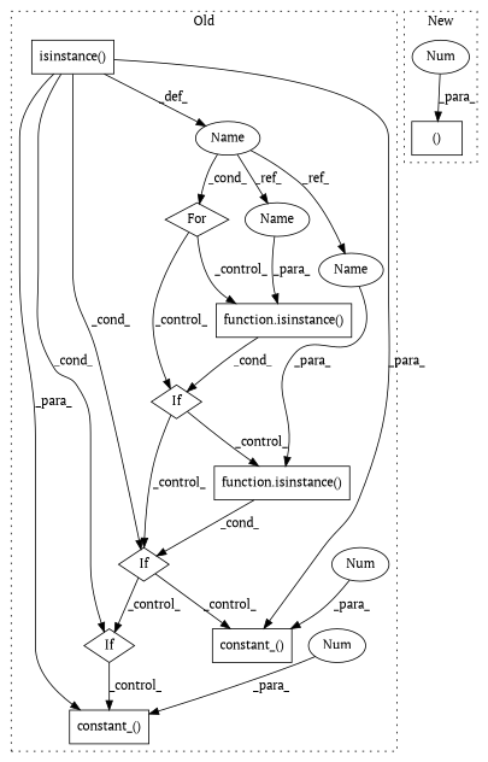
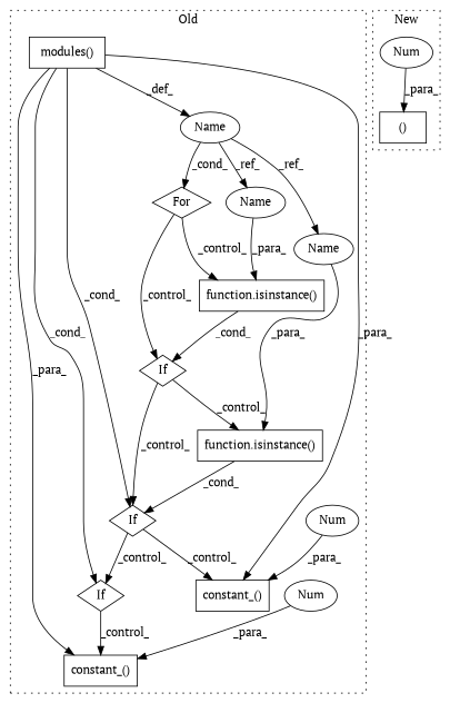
  digraph {
    fontname="PT Serif"
    node [a=75 l=1 shape=box fontname="PT Serif"]
    edge [fontname="PT Serif"]
    n1 [l="11,1" label="function.isinstance()" s="3119,3142"]
    n2 [a=96 l="0,18" label=If s="3119,3143" shape=diamond]
    n3 [l="18,1" label="constant_()" s="3248,3275"]
    n4 [a=96 l="0,18" label=If s="3294,3323" shape=diamond]
    n5 [l="18,1" label="constant_()" s="3388,3415"]
    n6 [a=96 l="3,18" label=If s="2855,2882" shape=diamond]
    n7 [a=107 l="4,14" label=For s="2818,2841" shape=diamond]
    n8 [a=76 label=Num s=3414 shape=ellipse]
    n9 [a=76 label=Num s=3274 shape=ellipse]
-   n10 [l=14 label="isinstance()" s=2827]
+   n10 [l=14 label="modules()" s=2827]
    n11 [a=87 label=Name s=2822 shape=ellipse]
    n12 [l="11,1" label="function.isinstance()" s="2858,2881"]
    n13 [a=87 label=Name s=2869 shape=ellipse]
    n14 [a=87 label=Name s=3130 shape=ellipse]
    n15 [a=54 l=4 label="()" s=2621]
    n16 [a=76 l=2 label=Num s=2623 shape=ellipse]
    subgraph cluster_1 {
      label=Old
      style=dotted
      n1
      n2
      n3
      n4
      n5
      n6
      n7
      n8
      n9
      n10
      n11
      n12
      n13
      n14
    }
    subgraph cluster_2 {
      label=New
      style=dotted
      n15
      n16
    }
    n1 -> n2 [label=_cond_]
    n2 -> n3 [label=_control_]
    n2 -> n4 [label=_control_]
    n4 -> n5 [label=_control_]
    n6 -> n1 [label=_control_]
    n6 -> n2 [label=_control_]
    n7 -> n6 [label=_control_]
    n7 -> n12 [label=_control_]
    n8 -> n5 [label=_para_]
    n9 -> n3 [label=_para_]
    n10 -> n2 [label=_cond_]
    n10 -> n3 [label=_para_]
    n10 -> n4 [label=_cond_]
    n10 -> n5 [label=_para_]
    n10 -> n11 [label=_def_]
    n11 -> n7 [label=_cond_]
    n11 -> n13 [label=_ref_]
    n11 -> n14 [label=_ref_]
    n12 -> n6 [label=_cond_]
    n13 -> n12 [label=_para_]
    n14 -> n1 [label=_para_]
    n16 -> n15 [label=_para_]
  }
